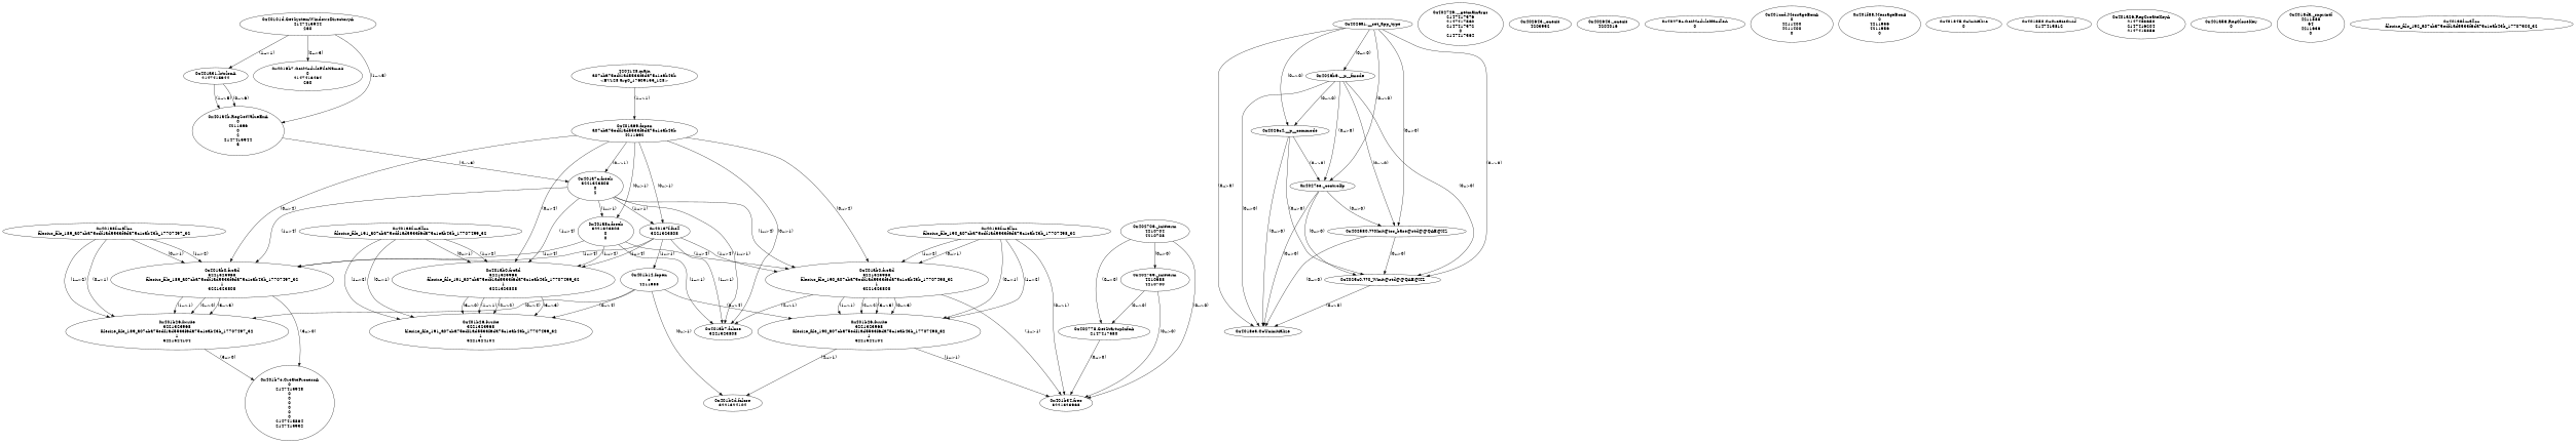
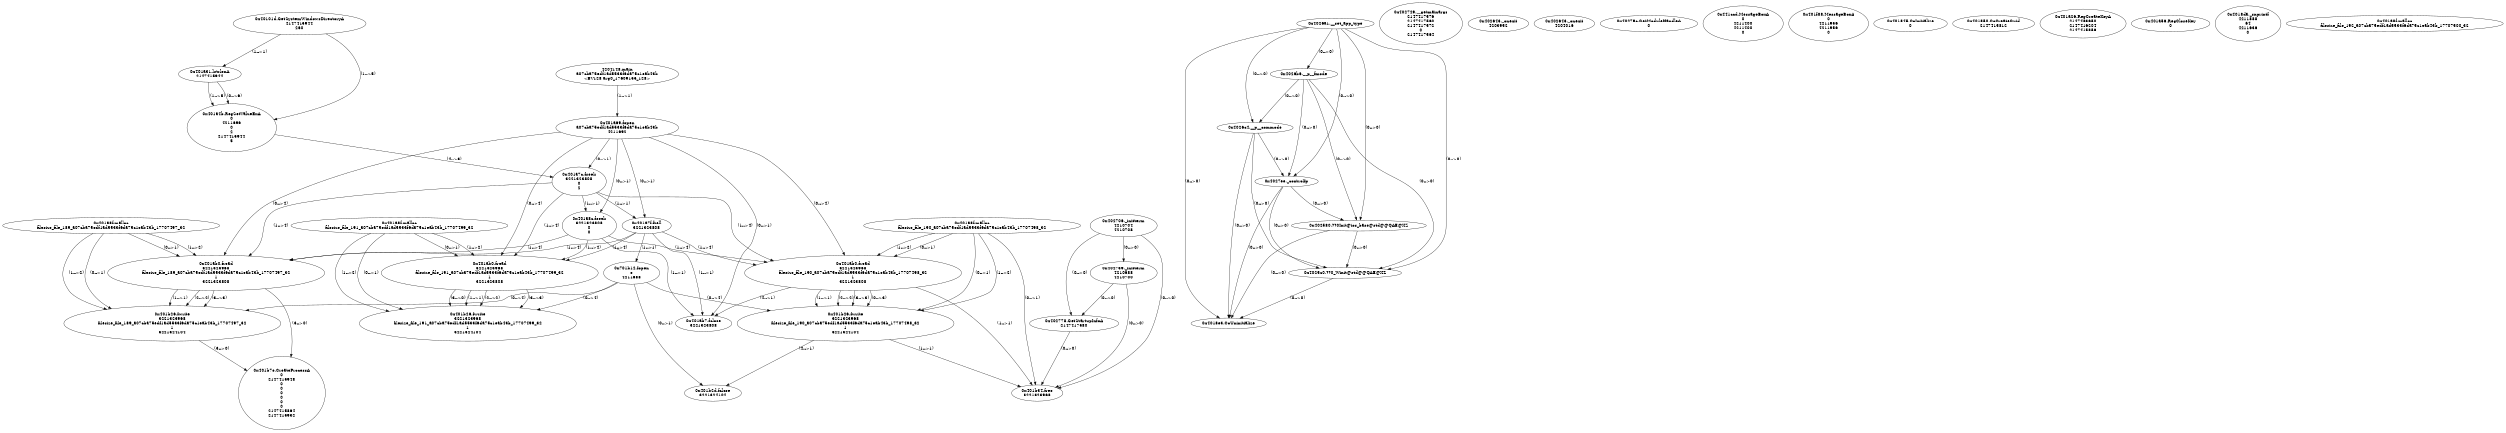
  digraph {
    n1 [label="4204148.main\na07cba75edf1ad5533f6da75c1eab43b\n<BV128 arg0_17609155_128>"]
    n2 [label="0x401a69.fopen\na07cba75edf1ad5533f6da75c1eab43b\n4211692"]
    n3 [label="0x401a7c.fseek\n3221323808\n0\n2"]
    n4 [label="0x401a7f.ftell\n3221323808"]
    n5 [label="0x401a8c.fseek\n3221323808\n0\n0"]
    n6 [label="0x401ab0.fread\n3221323968\nfilesize_file_190_a07cba75edf1ad5533f6da75c1eab43b_17707498_32\n1\n3221323808"]
    n7 [label="0x401ab7.fclose\n3221323808"]
    n8 [label="0x401ab0.fread\n3221323968\nfilesize_file_191_a07cba75edf1ad5533f6da75c1eab43b_17707499_32\n1\n3221323808"]
    n9 [label="0x401ab0.fread\n3221323968\nfilesize_file_189_a07cba75edf1ad5533f6da75c1eab43b_17707497_32\n1\n3221323808"]
    n10 [label="0x4026a1.__set_app_type\n"]
    n11 [label="0x4026b6.__p__fmode\n"]
    n12 [label="0x4026c4.__p__commode\n"]
    n13 [label="0x4027ee._controlfp\n"]
    n14 [label="0x402580.??0Init@ios_base@std@@QAE@XZ\n"]
    n15 [label="0x4025c0.??0_Winit@std@@QAE@XZ\n"]
    n16 [label="0x4018e3.CoUninitialize\n"]
    n17 [label="0x402706._initterm\n4210704\n4210708"]
    n18 [label="0x402739._initterm\n4210688\n4210700"]
    n19 [label="0x402778.GetStartupInfoA\n2147417580"]
    n20 [label="0x401b34.free\n3221323968"]
    n21 [label="0x402729.__getmainargs\n2147417576\n2147417560\n2147417572\n0\n2147417564"]
    n22 [label="0x402643._onexit\n4203952"]
    n23 [label="0x402643._onexit\n4204016"]
    n24 [label="0x40279c.GetModuleHandleA\n0"]
-   n25 [label="0x401ccd.MessageBoxA\n0\n4211400\n4211400\n0"]
+   n25 [label="0x441ccd.MessageBoxA\n0\n4211400\n4211400\n0"]
    n26 [label="0x401f88.MessageBoxA\n0\n4211956\n4211956\n0"]
    n27 [label="0x401845.CoInitialize\n0"]
    n28 [label="0x401850.CoCreateGuid\n2147415812"]
    n29 [label="0x40101d.GetSystemWindowsDirectoryA\n2147415944\n260"]
-   n30 [label="0x4019b7.GetModuleFileNameA\n0\n2147416464\n260"]
    n31 [label="0x401a31.lstrlenA\n2147415944"]
    n32 [label="0x401a4b.RegSetValueExA\n0\n4211696\n0\n2\n2147415944\n5"]
    n33 [label="0x401a26.RegCreateKeyA\n2147483650\n2147416204\n2147415856"]
    n34 [label="0x401a56.RegCloseKey\n0"]
-   n35 [label="0x401b12.fopen\ne\n4211688"]
+   n35 [label="0x701b12.fopen\ne\n4211688"]
    n36 [label="0x401b26.fwrite\n3221323968\nfilesize_file_190_a07cba75edf1ad5533f6da75c1eab43b_17707498_32\n1\n3221324104"]
    n37 [label="0x401b26.fwrite\n3221323968\nfilesize_file_191_a07cba75edf1ad5533f6da75c1eab43b_17707499_32\n1\n3221324104"]
    n38 [label="0x401b26.fwrite\n3221323968\nfilesize_file_189_a07cba75edf1ad5533f6da75c1eab43b_17707497_32\n1\n3221324104"]
    n39 [label="0x401b7e.CreateProcessA\n0\n2147415948\n0\n0\n0\n0\n0\n0\n2147415864\n2147415932"]
    n40 [label="0x401a8f.malloc\nfilesize_file_190_a07cba75edf1ad5533f6da75c1eab43b_17707498_32"]
    n41 [label="0x401b2d.fclose\n3221324104"]
    n42 [label="0x401a8f.malloc\nfilesize_file_189_a07cba75edf1ad5533f6da75c1eab43b_17707497_32"]
    n43 [label="0x4018da._snprintf\n4211888\n64\n4211636\n0"]
    n44 [label="0x401a8f.malloc\nfilesize_file_191_a07cba75edf1ad5533f6da75c1eab43b_17707499_32"]
    n45 [label="0x401a8f.malloc\nfilesize_file_192_a07cba75edf1ad5533f6da75c1eab43b_17707500_32"]
    n1 -> n2 [label="(1-->1)"]
    n2 -> n3 [label="(0-->1)"]
    n2 -> n4 [label="(0-->1)"]
    n2 -> n5 [label="(0-->1)"]
    n2 -> n6 [label="(0-->4)"]
    n2 -> n7 [label="(0-->1)"]
    n2 -> n8 [label="(0-->4)"]
    n2 -> n9 [label="(0-->4)"]
    n3 -> n4 [label="(1-->1)"]
    n3 -> n5 [label="(1-->1)"]
    n3 -> n6 [label="(1-->4)"]
-   n3 -> n7 [label="(1-->1)"]
    n3 -> n8 [label="(1-->4)"]
    n3 -> n9 [label="(1-->4)"]
    n4 -> n6 [label="(1-->4)"]
    n4 -> n7 [label="(1-->1)"]
    n4 -> n8 [label="(1-->4)"]
    n4 -> n9 [label="(1-->4)"]
    n4 -> n35 [label="(1-->1)"]
    n5 -> n6 [label="(1-->4)"]
    n5 -> n7 [label="(1-->1)"]
    n5 -> n8 [label="(1-->4)"]
    n5 -> n9 [label="(1-->4)"]
    n6 -> n7 [label="(4-->1)"]
    n6 -> n20 [label="(1-->1)"]
    n6 -> n36 [label="(1-->1)"]
    n6 -> n36 [label="(2-->2)"]
    n6 -> n36 [label="(3-->3)"]
    n6 -> n36 [label="(0-->3)"]
    n8 -> n37 [label="(1-->1)"]
    n8 -> n37 [label="(2-->2)"]
    n8 -> n37 [label="(3-->3)"]
    n8 -> n37 [label="(3-->0)"]
    n9 -> n38 [label="(1-->1)"]
    n9 -> n38 [label="(2-->2)"]
    n9 -> n38 [label="(3-->3)"]
    n9 -> n39 [label="(3-->0)"]
    n10 -> n11 [label="(0-->0)"]
    n10 -> n12 [label="(0-->0)"]
    n10 -> n13 [label="(0-->0)"]
    n10 -> n14 [label="(0-->0)"]
    n10 -> n15 [label="(0-->0)"]
    n10 -> n16 [label="(0-->0)"]
    n11 -> n12 [label="(0-->0)"]
    n11 -> n13 [label="(0-->0)"]
    n11 -> n14 [label="(0-->0)"]
    n11 -> n15 [label="(0-->0)"]
-   n11 -> n16 [label="(0-->0)"]
    n12 -> n13 [label="(0-->0)"]
    n12 -> n15 [label="(0-->0)"]
    n12 -> n16 [label="(0-->0)"]
    n13 -> n14 [label="(0-->0)"]
    n13 -> n15 [label="(0-->0)"]
    n13 -> n16 [label="(0-->0)"]
    n14 -> n15 [label="(0-->0)"]
    n14 -> n16 [label="(0-->0)"]
    n15 -> n16 [label="(0-->0)"]
    n17 -> n18 [label="(0-->0)"]
    n17 -> n19 [label="(0-->0)"]
    n17 -> n20 [label="(0-->0)"]
    n18 -> n19 [label="(0-->0)"]
    n18 -> n20 [label="(0-->0)"]
    n19 -> n20 [label="(0-->0)"]
-   n29 -> n30 [label="(2-->3)"]
    n29 -> n31 [label="(1-->1)"]
    n29 -> n32 [label="(1-->5)"]
    n31 -> n32 [label="(1-->5)"]
    n31 -> n32 [label="(0-->6)"]
    n32 -> n3 [label="(4-->3)"]
    n35 -> n36 [label="(0-->4)"]
    n35 -> n37 [label="(0-->4)"]
    n35 -> n38 [label="(0-->4)"]
    n35 -> n41 [label="(0-->1)"]
    n36 -> n20 [label="(1-->1)"]
    n36 -> n41 [label="(4-->1)"]
    n38 -> n39 [label="(3-->0)"]
    n40 -> n6 [label="(0-->1)"]
    n40 -> n6 [label="(1-->2)"]
    n40 -> n20 [label="(0-->1)"]
    n40 -> n36 [label="(0-->1)"]
    n40 -> n36 [label="(1-->2)"]
    n42 -> n9 [label="(0-->1)"]
    n42 -> n9 [label="(1-->2)"]
    n42 -> n38 [label="(0-->1)"]
    n42 -> n38 [label="(1-->2)"]
    n44 -> n8 [label="(0-->1)"]
    n44 -> n8 [label="(1-->2)"]
    n44 -> n37 [label="(0-->1)"]
    n44 -> n37 [label="(1-->2)"]
  }
